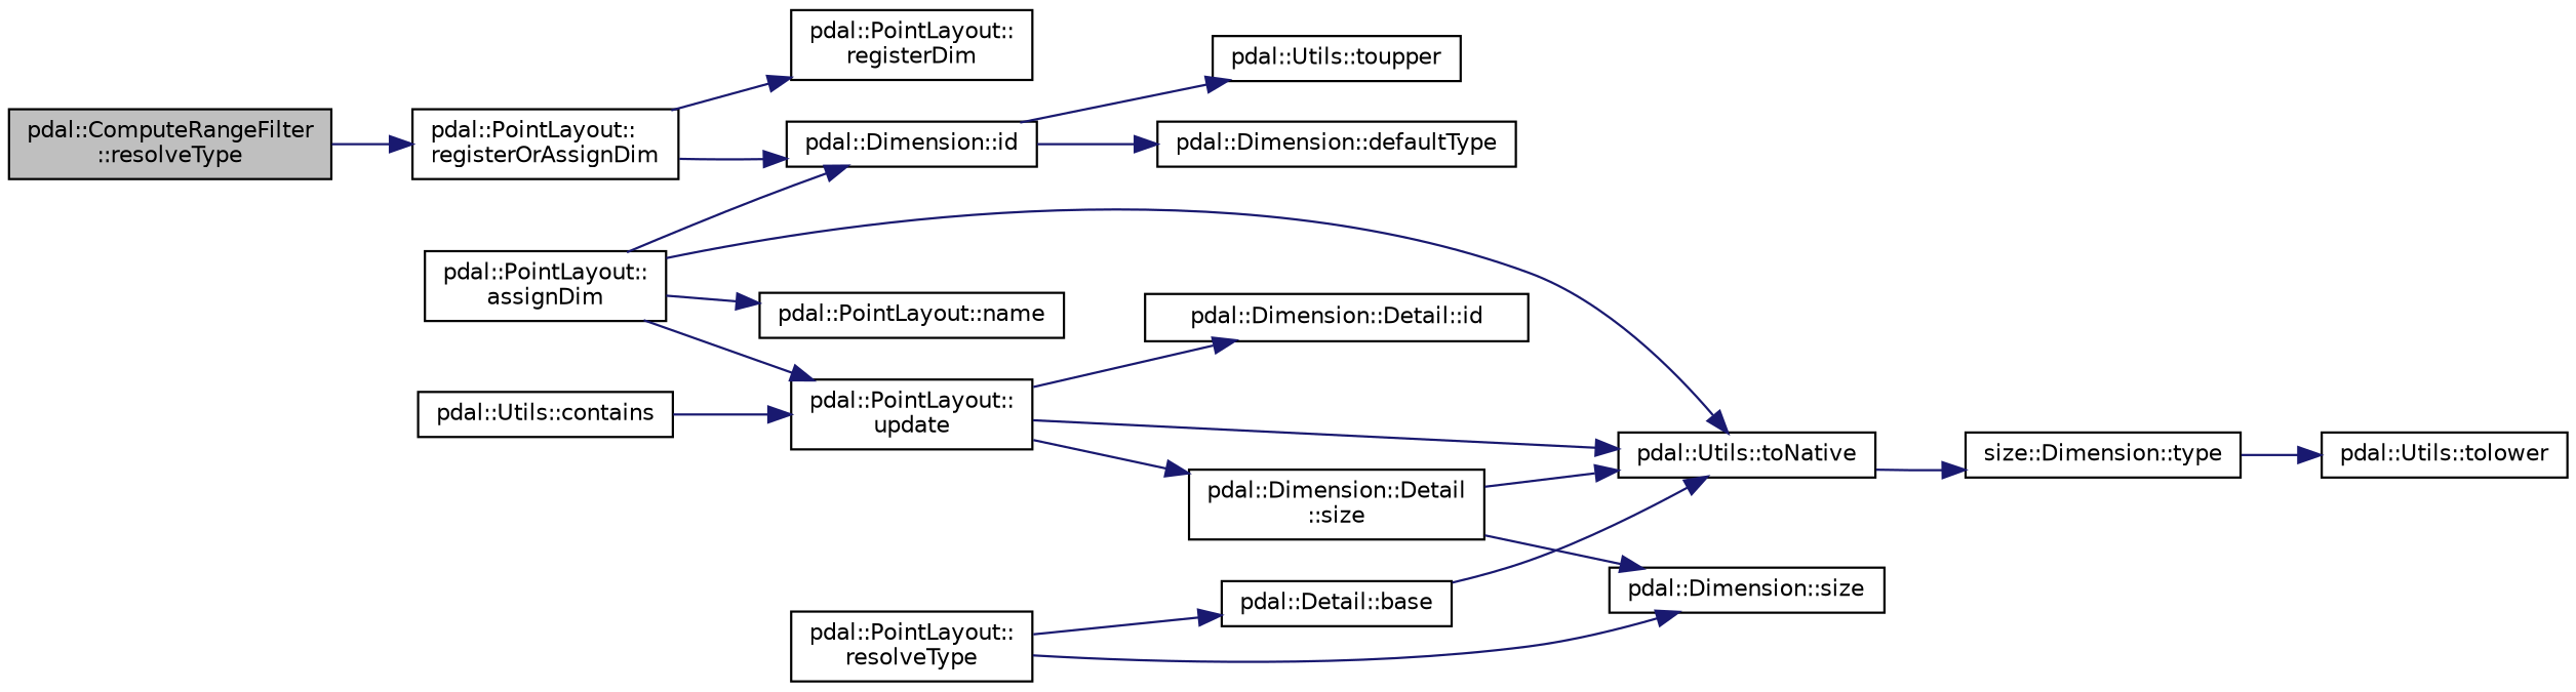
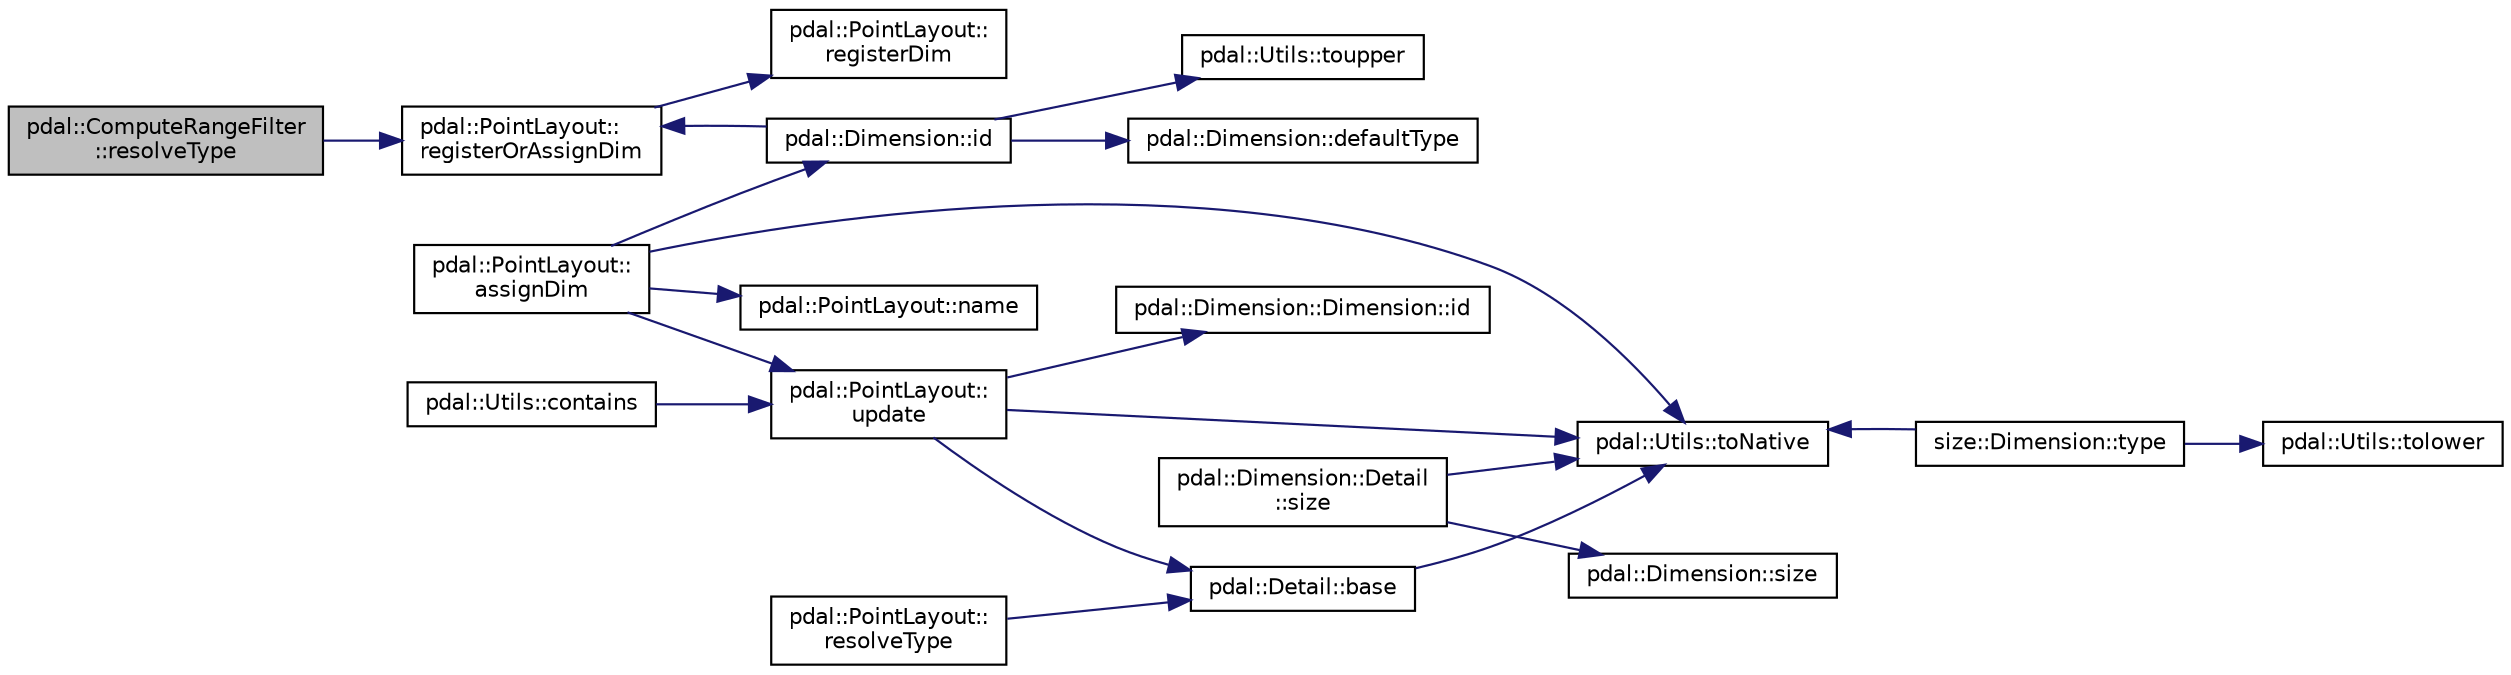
  digraph {
    rankdir=LR
    node [color=black fillcolor=white fontname=Helvetica fontsize=10 shape=record style=filled]
    edge [color=midnightblue fontname=Helvetica fontsize=10 labelfontname=Helvetica labelfontsize=10 style=solid]
    n1 [fillcolor=grey75 fontcolor=black height=0.2 label="pdal::ComputeRangeFilter\l::resolveType" width=0.4]
    n2 [height=0.2 label="pdal::PointLayout::\lregisterOrAssignDim" width=0.4]
    n3 [height=0.2 label="pdal::Dimension::id" width=0.4]
    n4 [height=0.2 label="pdal::PointLayout::\lregisterDim" width=0.4]
    n5 [height=0.2 label="pdal::Utils::toupper" width=0.4]
    n6 [height=0.2 label="pdal::Dimension::defaultType" width=0.4]
    n7 [height=0.2 label="pdal::PointLayout::\lassignDim" width=0.4]
    n8 [height=0.2 label="pdal::Utils::toNative" width=0.4]
    n9 [height=0.2 label="pdal::PointLayout::\lupdate" width=0.4]
    n10 [height=0.2 label="pdal::PointLayout::name" width=0.4]
    n11 [height=0.2 label="size::Dimension::type" width=0.4]
    n12 [height=0.2 label="pdal::PointLayout::\lresolveType" width=0.4]
    n13 [height=0.2 label="pdal::Detail::base" width=0.4]
    n14 [height=0.2 label="pdal::Dimension::size" width=0.4]
-   n15 [height=0.2 label="pdal::Dimension::Detail::id" width=0.4]
+   n15 [height=0.2 label="pdal::Dimension::Dimension::id" width=0.4]
    n16 [height=0.2 label="pdal::Dimension::Detail\l::size" width=0.4]
    n17 [height=0.2 label="pdal::Utils::tolower" width=0.4]
    n18 [height=0.2 label="pdal::Utils::contains" width=0.4]
    n1 -> n2
-   n2 -> n3
+   n3 -> n2
    n2 -> n4
    n3 -> n5
    n3 -> n6
    n7 -> n3
    n7 -> n8
    n7 -> n9
    n7 -> n10
-   n8 -> n11
+   n11 -> n8
    n9 -> n8
    n9 -> n15
-   n9 -> n16
+   n9 -> n13
    n11 -> n17
    n12 -> n13
-   n12 -> n14
    n13 -> n8
    n16 -> n8
    n16 -> n14
    n18 -> n9
  }
